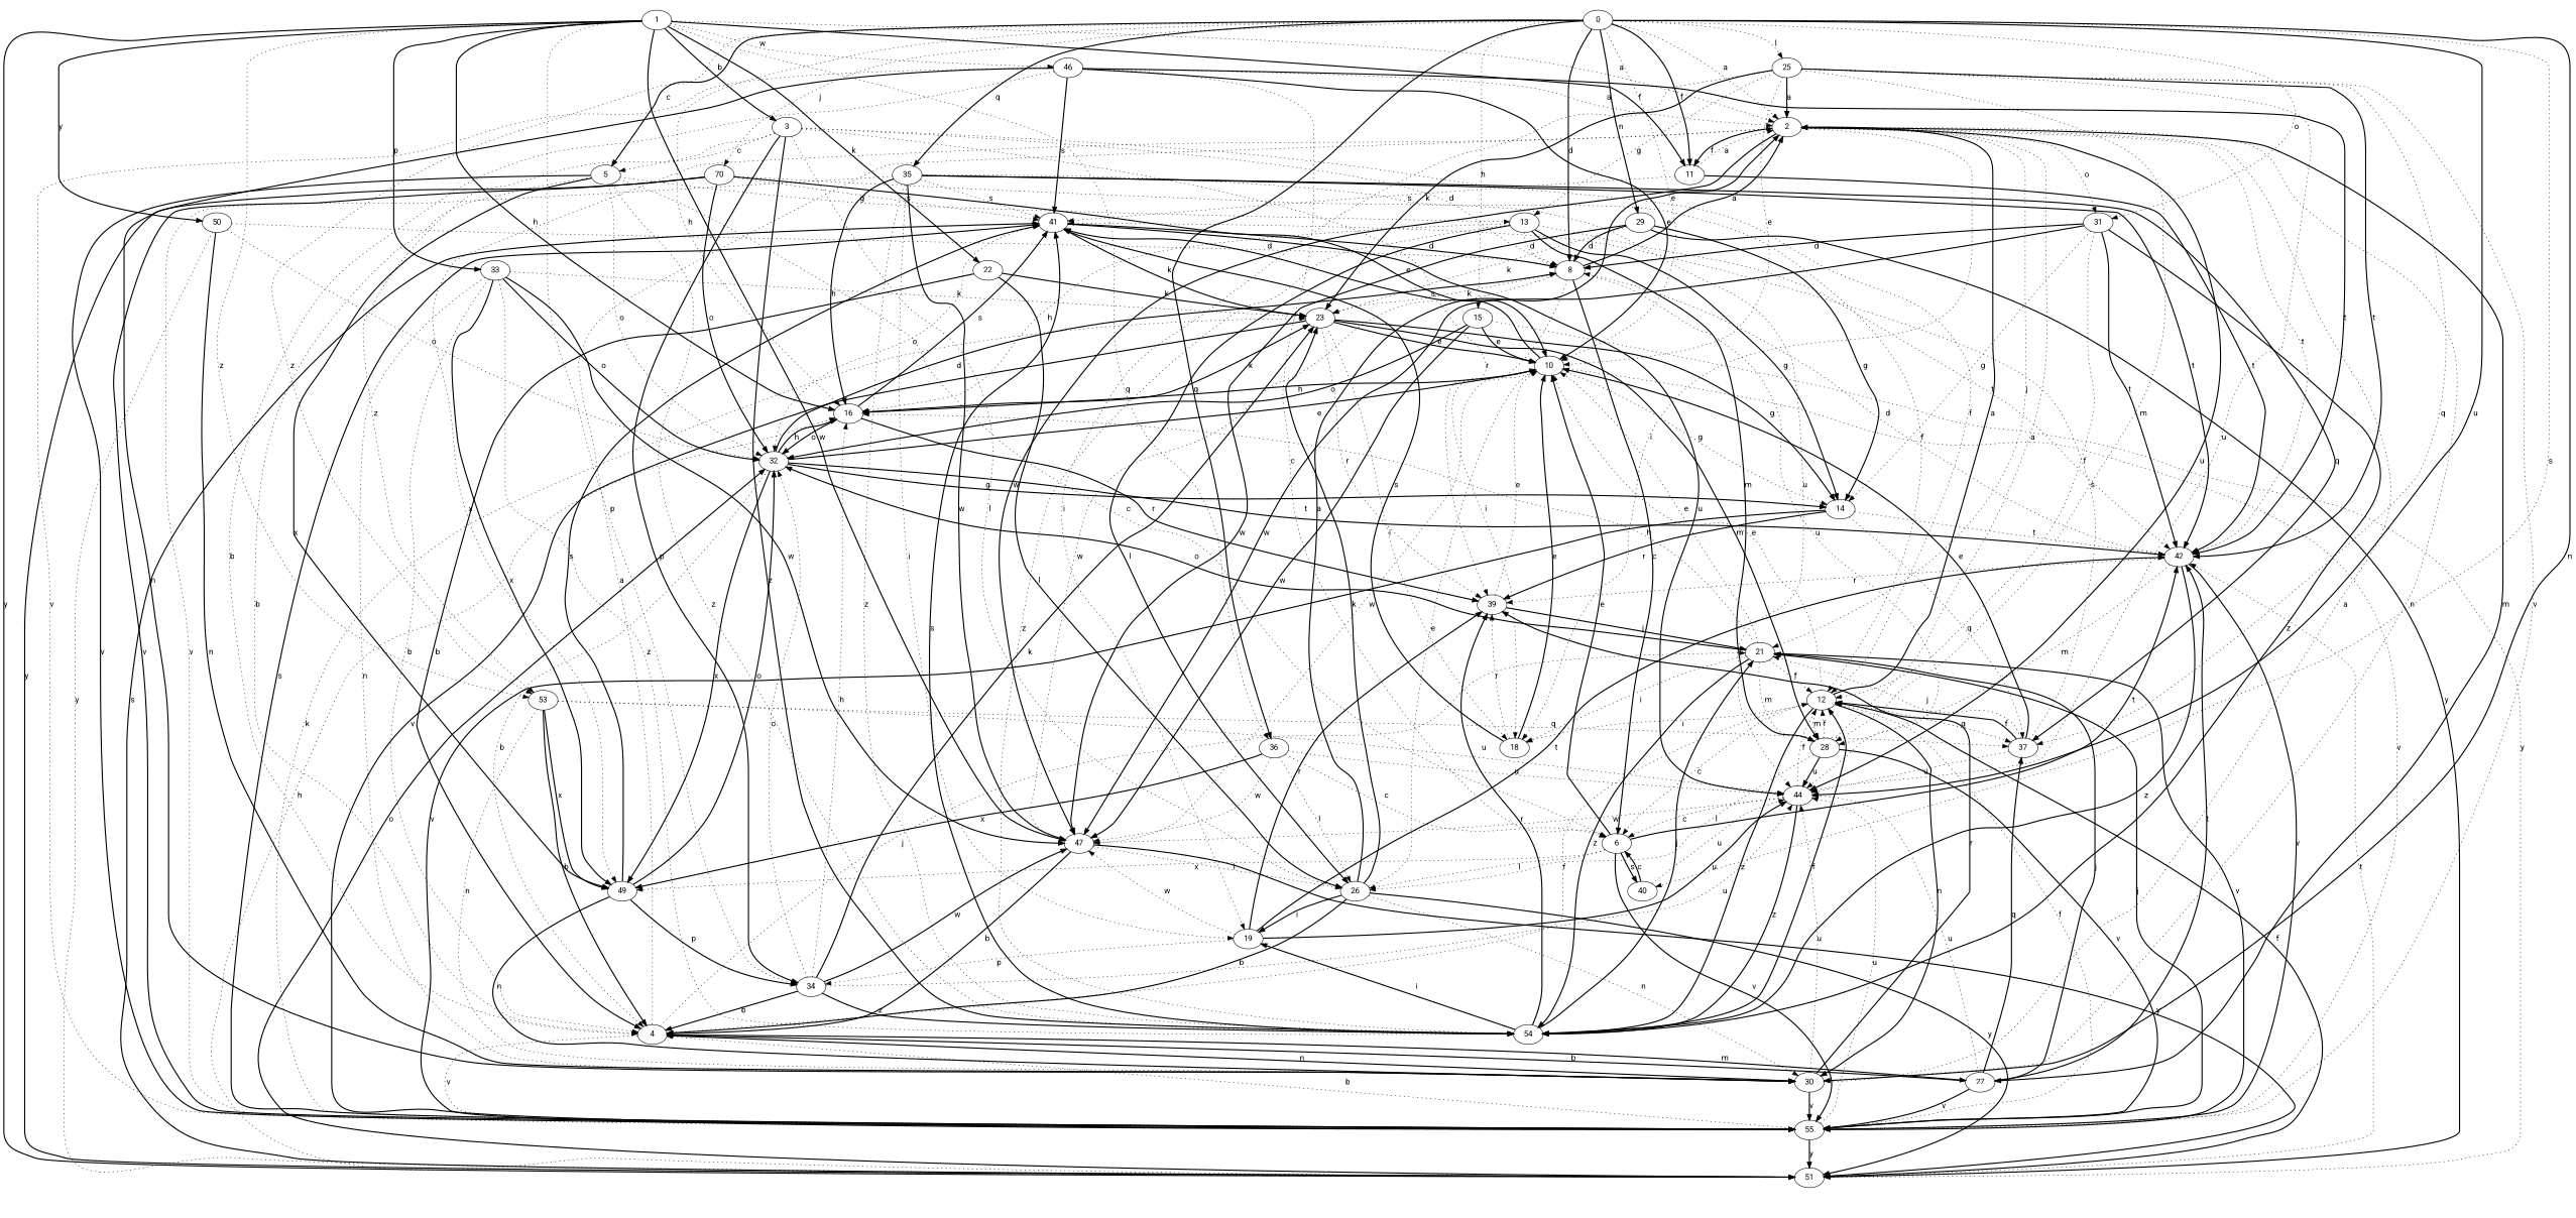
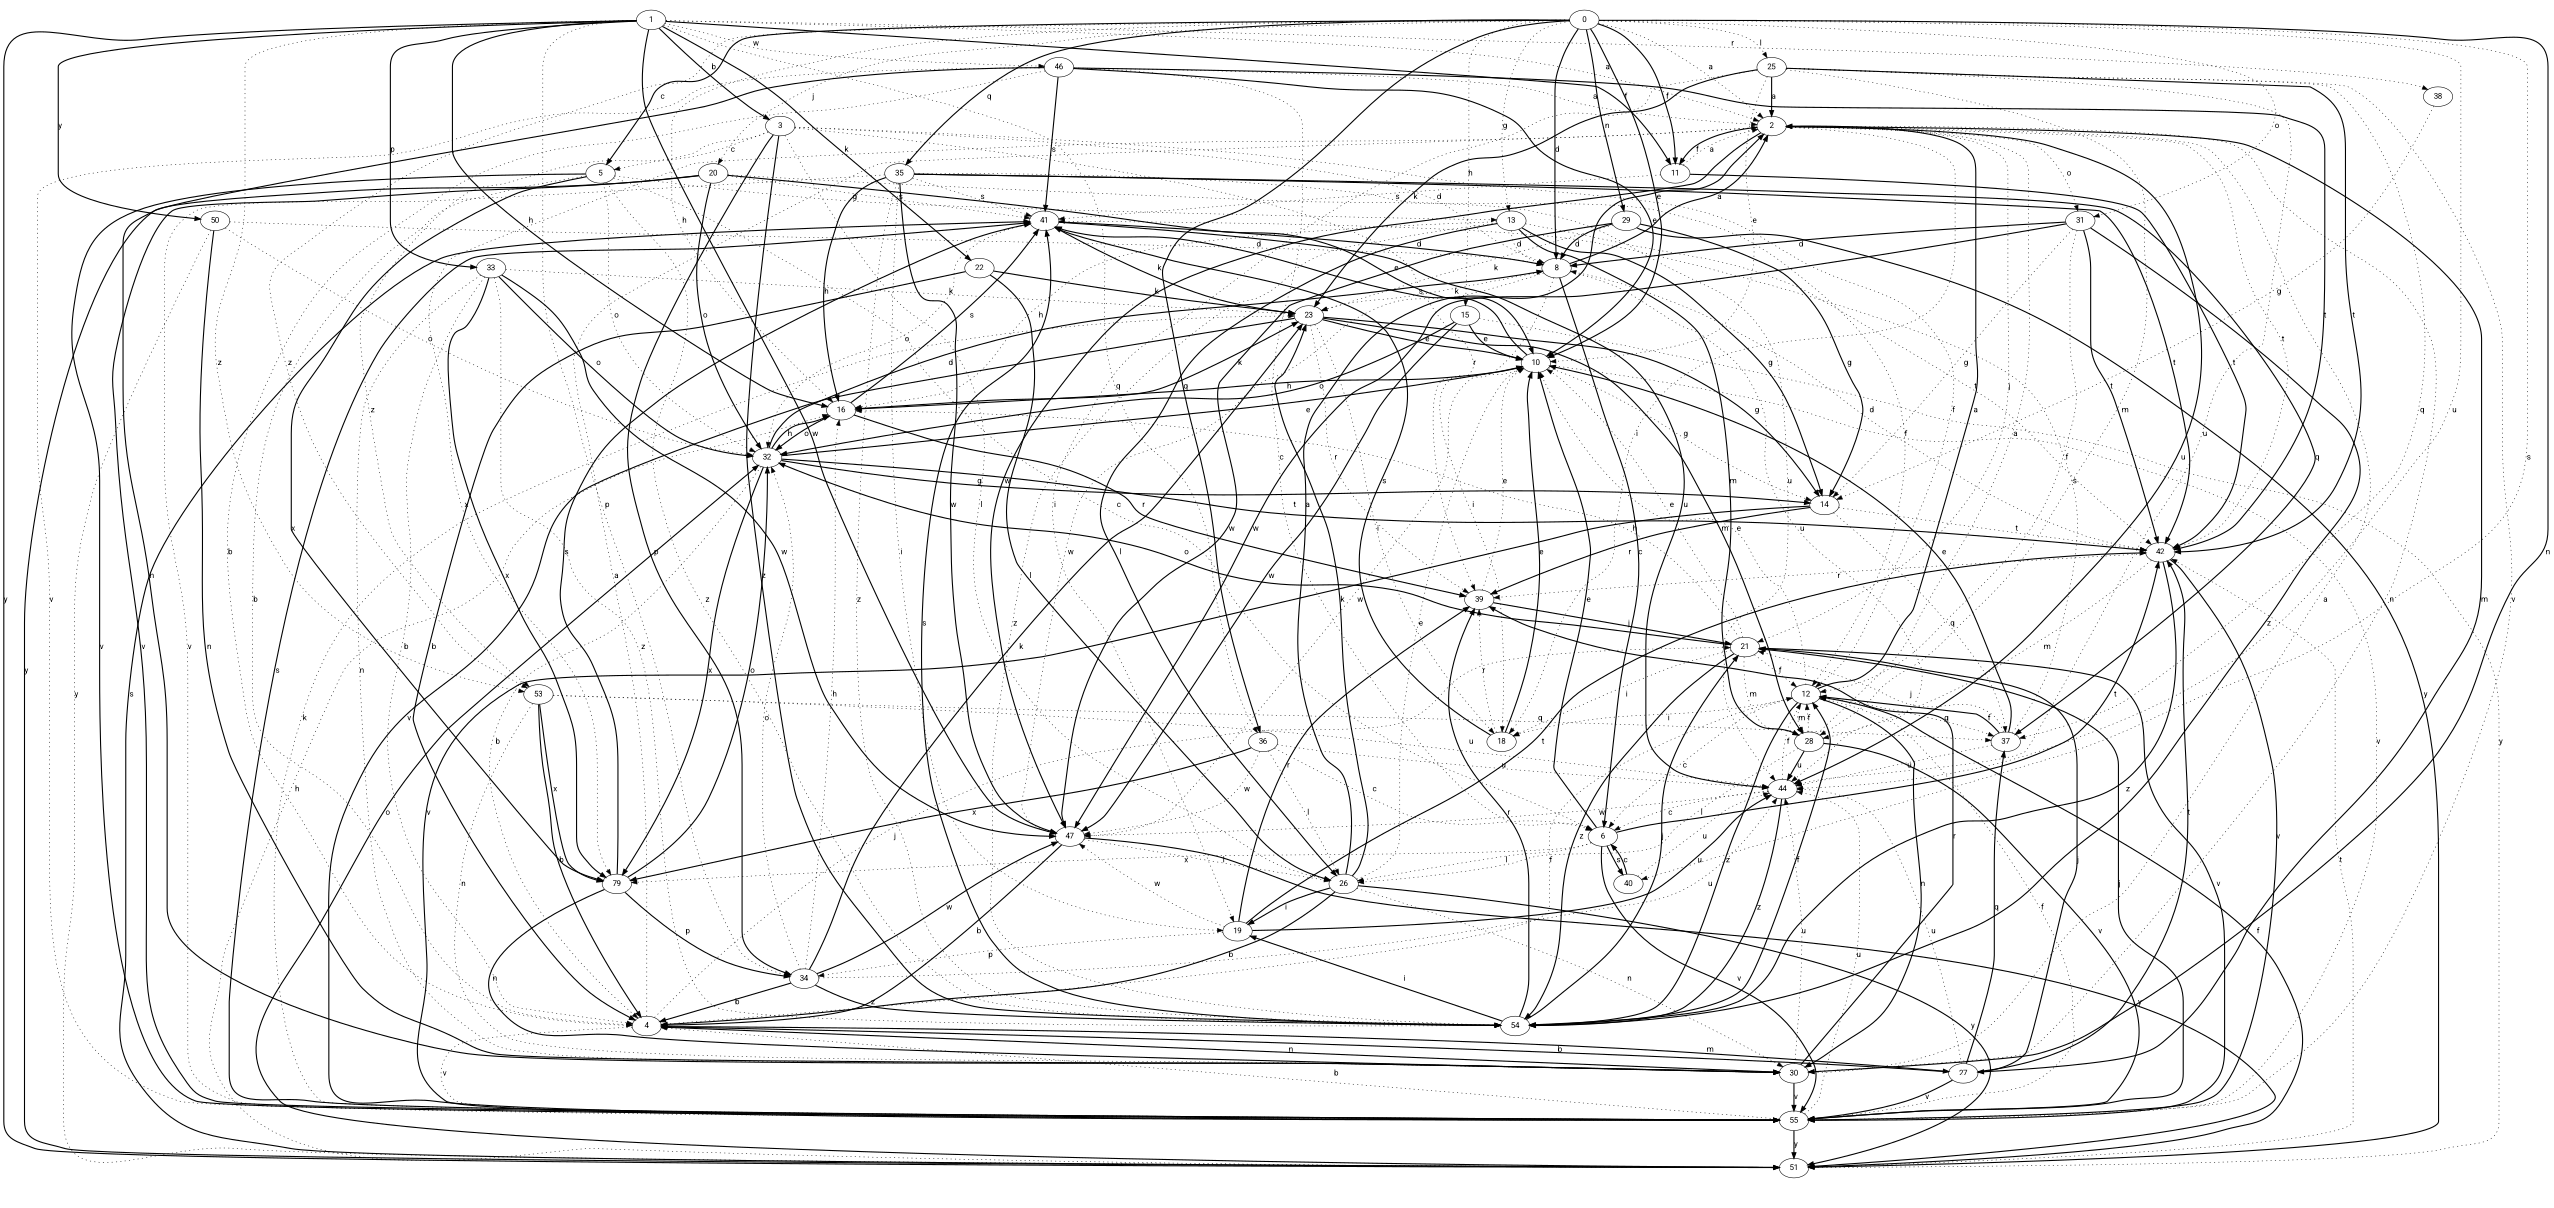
  strict digraph {
    fontname=Roboto
    node [fontname=Roboto]
    edge [fontname=Roboto style=bold]
    0
    2
    5
    8
    10
    11
    13
    15
    16
-   20 [label=70]
+   20
    25
    29
    30
    31
    35
    36
    40
    44
    53
    47
    18
    21
    27
    42
-   49
+   49 [label=79]
    54
    4
    n28 [label=55]
    6
    32
    23
    14
    41
    26
    28
    51
    39
    37
    19
    12
    1
    3
    22
    33
    34
+   38
    46
    50
    0 -> 2 [label=a style=dotted]
    0 -> 5 [label=c]
    0 -> 8 [label=d]
-   0 -> 10 [label=e style=dotted]
+   0 -> 10 [label=e]
    0 -> 11 [label=f]
-   25 -> 13 [label=g style=dotted]
+   0 -> 13 [label=g style=dotted]
    0 -> 15 [label=h style=dotted]
    0 -> 16 [label=h style=dotted]
    0 -> 20 [label=j style=dotted]
    0 -> 25 [label=l style=dotted]
    0 -> 29 [label=n]
    0 -> 30 [label=n]
    0 -> 31 [label=o style=dotted]
    0 -> 35 [label=q]
    0 -> 36 [label=q]
    0 -> 40 [label=s style=dotted]
-   0 -> 44 [label=u]
+   0 -> 44 [label=u style=dotted]
    0 -> 53 [label=z style=dotted]
    2 -> 11 [label=f]
    2 -> 30 [label=n style=dotted]
    2 -> 31 [label=o style=dotted]
    2 -> 44 [label=u]
    2 -> 47 [label=w]
    2 -> 18 [label=i style=dotted]
    2 -> 21 [label=j style=dotted]
    2 -> 27 [label=m]
    2 -> 42 [label=t style=dotted]
    2 -> 49 [label=x style=dotted]
    5 -> 13 [label=g style=dotted]
    5 -> 49 [label=x]
    5 -> 54 [label=z style=dotted]
    5 -> 4 [label=b style=dotted]
    5 -> n28 [label=v]
    5 -> 6 [label=c style=dotted]
    5 -> 32 [label=o style=dotted]
    8 -> 2 [label=a]
    8 -> 44 [label=u style=dotted]
    8 -> 47 [label=w style=dotted]
    8 -> 18 [label=i style=dotted]
    8 -> 6 [label=c]
    8 -> 23 [label=k style=dotted]
    10 -> 16 [label=h]
    10 -> 47 [label=w style=dotted]
    10 -> n28 [label=v style=dotted]
    10 -> 14 [label=g style=dotted]
    10 -> 41 [label=s]
    11 -> 2 [label=a style=dotted]
    11 -> 42 [label=t]
    11 -> 41 [label=s style=dotted]
    13 -> 8 [label=d style=dotted]
    13 -> 16 [label=h style=dotted]
    13 -> 42 [label=t style=dotted]
    13 -> 54 [label=z style=dotted]
    13 -> 14 [label=g]
    13 -> 26 [label=l]
    13 -> 28 [label=m]
    15 -> 10 [label=e]
    15 -> 47 [label=w]
    15 -> 32 [label=o]
    15 -> 51 [label=y style=dotted]
    16 -> 32 [label=o]
    16 -> 23 [label=k]
    16 -> 41 [label=s]
    16 -> 39 [label=r]
    20 -> 10 [label=e]
    20 -> 44 [label=u style=dotted]
    20 -> n28 [label=v]
    20 -> 32 [label=o]
    20 -> 41 [label=s style=dotted]
    20 -> 51 [label=y]
    25 -> 2 [label=a]
    25 -> 10 [label=e style=dotted]
    25 -> 44 [label=u style=dotted]
    25 -> 42 [label=t]
    25 -> n28 [label=v style=dotted]
    25 -> 23 [label=k]
    25 -> 28 [label=m style=dotted]
    25 -> 37 [label=q style=dotted]
    25 -> 19 [label=i style=dotted]
    29 -> 8 [label=d]
    29 -> 47 [label=w]
    29 -> 23 [label=k style=dotted]
    29 -> 14 [label=g]
    29 -> 51 [label=y]
    30 -> 2 [label=a style=dotted]
    30 -> 44 [label=u style=dotted]
    30 -> n28 [label=v]
    30 -> 39 [label=r]
    31 -> 8 [label=d]
    31 -> 47 [label=w]
    31 -> 42 [label=t]
    31 -> 54 [label=z]
    31 -> 14 [label=g style=dotted]
    31 -> 12 [label=f style=dotted]
    35 -> 16 [label=h]
    35 -> 47 [label=w]
    35 -> 42 [label=t]
    35 -> 54 [label=z style=dotted]
    35 -> n28 [label=v style=dotted]
    35 -> 41 [label=s style=dotted]
    35 -> 37 [label=q]
    35 -> 19 [label=i style=dotted]
    35 -> 12 [label=f style=dotted]
    36 -> 44 [label=u style=dotted]
    36 -> 47 [label=w style=dotted]
    36 -> 49 [label=x]
    36 -> 6 [label=c style=dotted]
    36 -> 26 [label=l style=dotted]
    40 -> 44 [label=u style=dotted]
    40 -> 6 [label=c]
    44 -> 47 [label=w style=dotted]
    44 -> 54 [label=z]
    44 -> 6 [label=c style=dotted]
    44 -> 12 [label=f style=dotted]
    53 -> 30 [label=n style=dotted]
    53 -> 44 [label=u style=dotted]
    53 -> 49 [label=x]
    53 -> 4 [label=b]
    53 -> 37 [label=q style=dotted]
    47 -> 4 [label=b]
    47 -> 26 [label=l style=dotted]
    47 -> 51 [label=y]
    18 -> 10 [label=e]
    18 -> 41 [label=s]
    18 -> 39 [label=r style=dotted]
    21 -> 10 [label=e style=dotted]
    21 -> 16 [label=h style=dotted]
    21 -> 18 [label=i style=dotted]
    21 -> 54 [label=z]
    21 -> n28 [label=v]
    21 -> 32 [label=o]
    21 -> 28 [label=m style=dotted]
    21 -> 12 [label=f style=dotted]
    27 -> 44 [label=u style=dotted]
    27 -> 21 [label=j]
    27 -> 42 [label=t]
    27 -> 4 [label=b]
    27 -> n28 [label=v]
    27 -> 37 [label=q]
    42 -> 8 [label=d style=dotted]
    42 -> 54 [label=z]
    42 -> n28 [label=v]
    42 -> 28 [label=m style=dotted]
    42 -> 39 [label=r style=dotted]
    49 -> 30 [label=n]
    49 -> 32 [label=o]
    49 -> 41 [label=s]
    49 -> 34 [label=p]
    54 -> 21 [label=j]
    54 -> 41 [label=s]
    54 -> 39 [label=r]
    54 -> 19 [label=i]
    54 -> 12 [label=f]
    4 -> 2 [label=a style=dotted]
    4 -> 30 [label=n]
    4 -> 21 [label=j style=dotted]
    4 -> 27 [label=m]
    4 -> n28 [label=v style=dotted]
    4 -> 12 [label=f style=dotted]
    n28 -> 44 [label=u style=dotted]
    n28 -> 21 [label=j]
    n28 -> 4 [label=b style=dotted]
    n28 -> 23 [label=k style=dotted]
    n28 -> 41 [label=s]
    n28 -> 51 [label=y]
    n28 -> 12 [label=f style=dotted]
    6 -> 10 [label=e]
    6 -> 40 [label=s]
    6 -> 42 [label=t]
    6 -> 49 [label=x style=dotted]
    6 -> n28 [label=v]
    6 -> 26 [label=l style=dotted]
    32 -> 8 [label=d]
    32 -> 10 [label=e]
    32 -> 16 [label=h]
    32 -> 42 [label=t]
    32 -> 49 [label=x]
    32 -> 4 [label=b style=dotted]
    32 -> 14 [label=g]
    23 -> 10 [label=e]
    23 -> 18 [label=i style=dotted]
    23 -> n28 [label=v]
    23 -> 14 [label=g]
    23 -> 28 [label=m]
    23 -> 39 [label=r style=dotted]
    14 -> 42 [label=t style=dotted]
    14 -> n28 [label=v]
    14 -> 39 [label=r]
    14 -> 37 [label=q style=dotted]
    41 -> 8 [label=d]
    41 -> 44 [label=u]
    41 -> 32 [label=o style=dotted]
    41 -> 23 [label=k]
    26 -> 2 [label=a]
    26 -> 10 [label=e style=dotted]
    26 -> 30 [label=n style=dotted]
    26 -> 4 [label=b]
    26 -> 23 [label=k]
    26 -> 51 [label=y]
    26 -> 19 [label=i]
    28 -> 2 [label=a style=dotted]
    28 -> 44 [label=u]
    28 -> n28 [label=v]
    28 -> 26 [label=l style=dotted]
    28 -> 12 [label=f style=dotted]
    51 -> 16 [label=h style=dotted]
    51 -> 42 [label=t style=dotted]
    51 -> 32 [label=o]
    51 -> 41 [label=s]
    51 -> 12 [label=f]
    39 -> 10 [label=e style=dotted]
    39 -> 21 [label=j]
    37 -> 10 [label=e]
    37 -> 44 [label=u style=dotted]
    37 -> 21 [label=j style=dotted]
    37 -> 41 [label=s style=dotted]
    37 -> 12 [label=f]
    19 -> 44 [label=u]
    19 -> 47 [label=w style=dotted]
    19 -> 42 [label=t]
    19 -> 39 [label=r]
    19 -> 34 [label=p style=dotted]
    12 -> 2 [label=a]
    12 -> 10 [label=e style=dotted]
    12 -> 30 [label=n]
    12 -> 18 [label=i style=dotted]
    12 -> 54 [label=z]
    12 -> 6 [label=c style=dotted]
    12 -> 28 [label=m style=dotted]
    12 -> 37 [label=q style=dotted]
    1 -> 2 [label=a style=dotted]
    1 -> 11 [label=f]
    1 -> 16 [label=h]
    1 -> 36 [label=q style=dotted]
    1 -> 53 [label=z style=dotted]
    1 -> 47 [label=w]
    1 -> 51 [label=y]
    1 -> 3 [label=b]
    1 -> 22 [label=k]
    1 -> 33 [label=p]
    1 -> 34 [label=p style=dotted]
+   1 -> 38 [label=r style=dotted]
    1 -> 46 [label=w style=dotted]
    1 -> 50 [label=y]
    3 -> 5 [label=c style=dotted]
    3 -> 8 [label=d style=dotted]
    3 -> 53 [label=z style=dotted]
    3 -> 54 [label=z]
    3 -> 26 [label=l style=dotted]
    3 -> 39 [label=r style=dotted]
    3 -> 12 [label=f style=dotted]
    3 -> 34 [label=p]
    22 -> 4 [label=b]
    22 -> 23 [label=k]
    22 -> 26 [label=l]
    33 -> 30 [label=n style=dotted]
    33 -> 47 [label=w]
    33 -> 49 [label=x]
    33 -> 54 [label=z style=dotted]
    33 -> 4 [label=b style=dotted]
    33 -> 32 [label=o]
    33 -> 23 [label=k style=dotted]
    34 -> 16 [label=h style=dotted]
    34 -> 44 [label=u style=dotted]
    34 -> 47 [label=w]
    34 -> 54 [label=z]
    34 -> 4 [label=b]
    34 -> 32 [label=o style=dotted]
    34 -> 23 [label=k]
+   38 -> 14 [label=g style=dotted]
    46 -> 2 [label=a style=dotted]
    46 -> 10 [label=e]
    46 -> 30 [label=n]
    46 -> 42 [label=t]
    46 -> 4 [label=b style=dotted]
    46 -> n28 [label=v style=dotted]
    46 -> 6 [label=c style=dotted]
    46 -> 41 [label=s]
    50 -> 8 [label=d style=dotted]
    50 -> 30 [label=n]
    50 -> 32 [label=o style=dotted]
    50 -> 51 [label=y style=dotted]
  }
